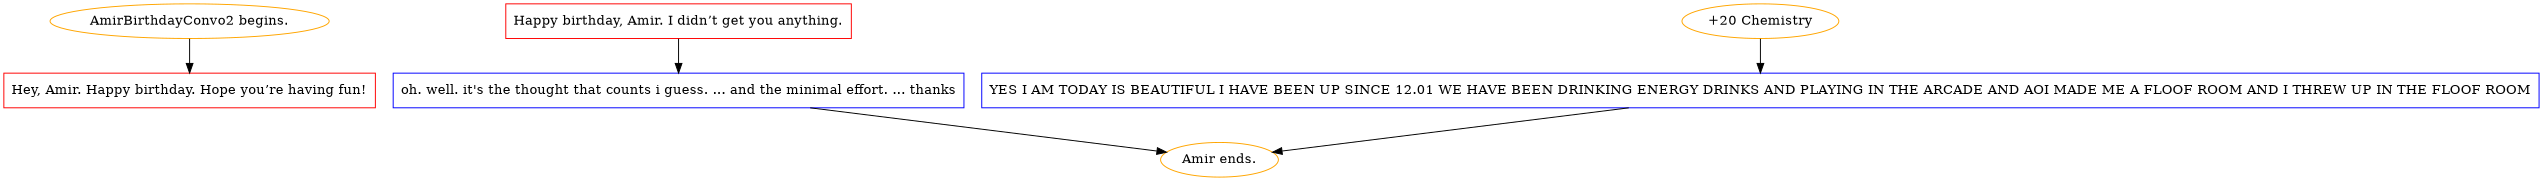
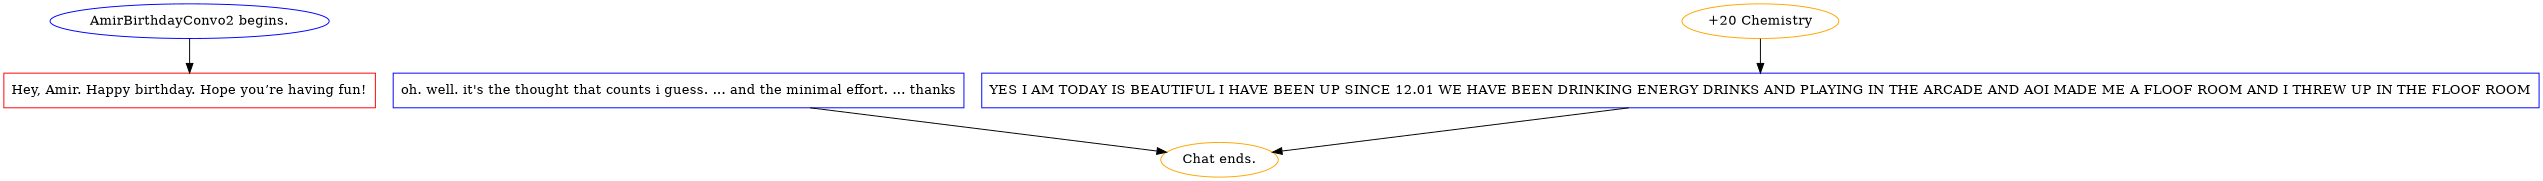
  digraph {
    node [color=orange shape=box]
-   "AmirBirthdayConvo2 begins." [shape=""]
+   "AmirBirthdayConvo2 begins." [color=blue shape=""]
    n2 [color=red label="Hey, Amir. Happy birthday. Hope you’re having fun!"]
-   n3 [color=red label="Happy birthday, Amir. I didn’t get you anything."]
    n4 [color=blue label="oh. well. it's the thought that counts i guess. ... and the minimal effort. ... thanks"]
-   "Chat ends." [label="Amir ends." shape=""]
+   "Chat ends." [shape=""]
    n6 [label="+20 Chemistry" shape=""]
    n7 [color=blue label="YES I AM TODAY IS BEAUTIFUL I HAVE BEEN UP SINCE 12.01 WE HAVE BEEN DRINKING ENERGY DRINKS AND PLAYING IN THE ARCADE AND AOI MADE ME A FLOOF ROOM AND I THREW UP IN THE FLOOF ROOM"]
    "AmirBirthdayConvo2 begins." -> n2
-   n3 -> n4
    n4 -> "Chat ends."
    n6 -> n7
    n7 -> "Chat ends."
  }
